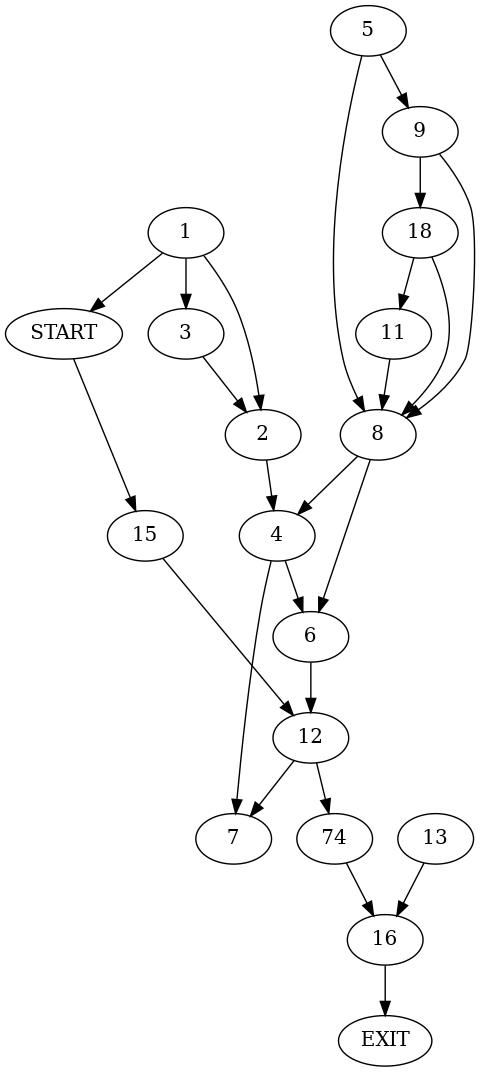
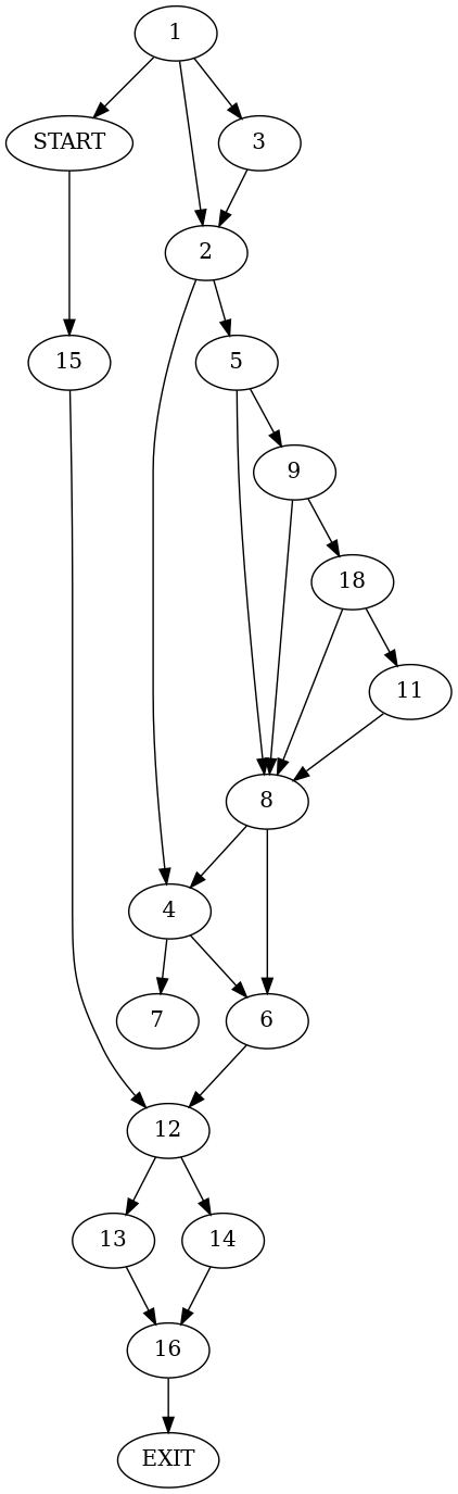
  digraph {
    n1 [label=START]
    15
    1
    2
    3
    12
    n7 [label=EXIT]
    4
    5
    6
    7
    8
    9
    n14 [label=18]
    13
-   14 [label=74]
+   14
    11
    16
    n1 -> 15
    15 -> 12
    1 -> n1
    1 -> 2
    1 -> 3
    2 -> 4
+   2 -> 5
    3 -> 2
-   12 -> 7
+   12 -> 13
    12 -> 14
    4 -> 6
    4 -> 7
    5 -> 8
    5 -> 9
    6 -> 12
    8 -> 4
    8 -> 6
    9 -> 8
    9 -> n14
    n14 -> 8
    n14 -> 11
    13 -> 16
    14 -> 16
    11 -> 8
    16 -> n7
  }
